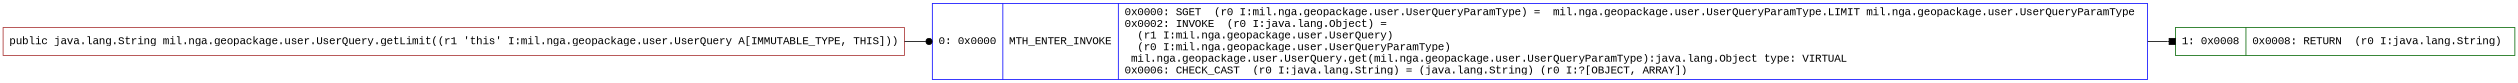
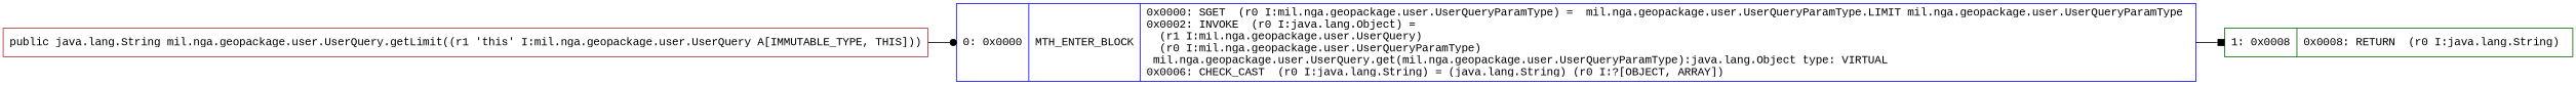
  digraph {
    rankdir=LR
    fontname="Liberation Mono"
    node [shape=record fontname="Liberation Mono"]
    edge [fontname="Liberation Mono"]
-   n1 [label="{0\:\ 0x0000|MTH_ENTER_INVOKE\l|0x0000: SGET  (r0 I:mil.nga.geopackage.user.UserQueryParamType) =  mil.nga.geopackage.user.UserQueryParamType.LIMIT mil.nga.geopackage.user.UserQueryParamType \l0x0002: INVOKE  (r0 I:java.lang.Object) = \l  (r1 I:mil.nga.geopackage.user.UserQuery)\l  (r0 I:mil.nga.geopackage.user.UserQueryParamType)\l mil.nga.geopackage.user.UserQuery.get(mil.nga.geopackage.user.UserQueryParamType):java.lang.Object type: VIRTUAL \l0x0006: CHECK_CAST  (r0 I:java.lang.String) = (java.lang.String) (r0 I:?[OBJECT, ARRAY]) \l}" color=blue]
+   n1 [label="{0\:\ 0x0000|MTH_ENTER_BLOCK\l|0x0000: SGET  (r0 I:mil.nga.geopackage.user.UserQueryParamType) =  mil.nga.geopackage.user.UserQueryParamType.LIMIT mil.nga.geopackage.user.UserQueryParamType \l0x0002: INVOKE  (r0 I:java.lang.Object) = \l  (r1 I:mil.nga.geopackage.user.UserQuery)\l  (r0 I:mil.nga.geopackage.user.UserQueryParamType)\l mil.nga.geopackage.user.UserQuery.get(mil.nga.geopackage.user.UserQueryParamType):java.lang.Object type: VIRTUAL \l0x0006: CHECK_CAST  (r0 I:java.lang.String) = (java.lang.String) (r0 I:?[OBJECT, ARRAY]) \l}" color=blue]
    n2 [label="{1\:\ 0x0008|0x0008: RETURN  (r0 I:java.lang.String) \l}" color=darkgreen]
    n3 [label="{public java.lang.String mil.nga.geopackage.user.UserQuery.getLimit((r1 'this' I:mil.nga.geopackage.user.UserQuery A[IMMUTABLE_TYPE, THIS])) }" color=brown]
    n1 -> n2 [arrowhead=box]
    n3 -> n1 [arrowhead=dot]
  }
